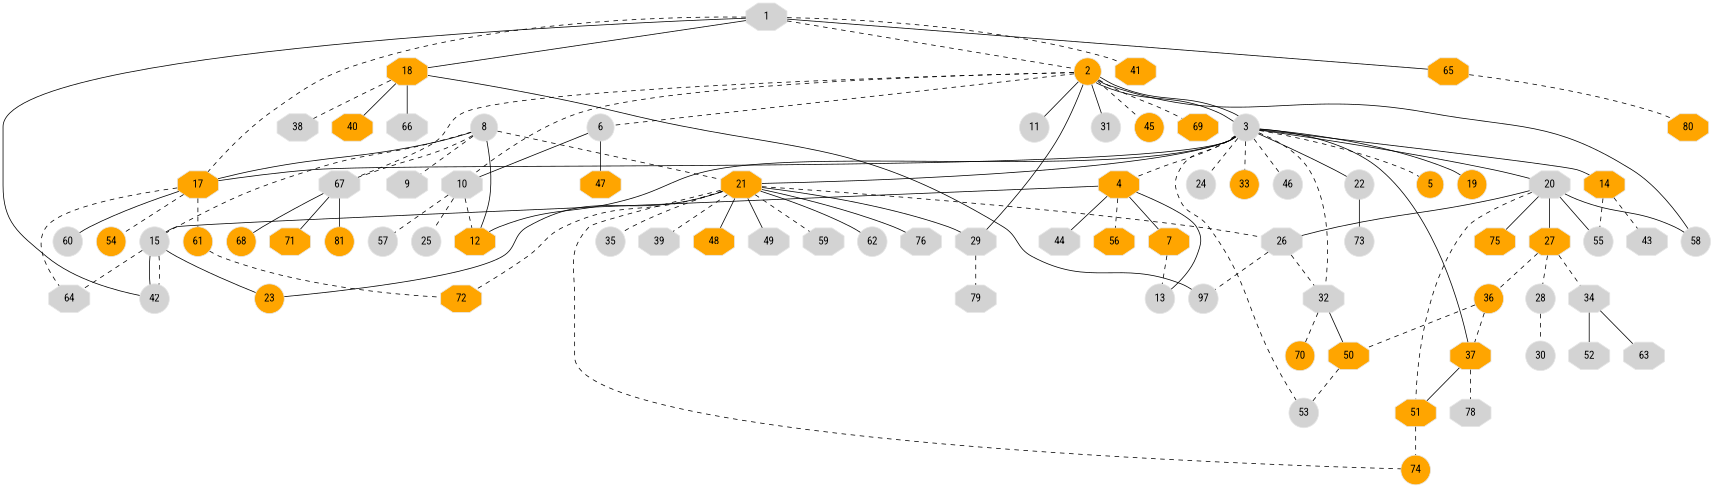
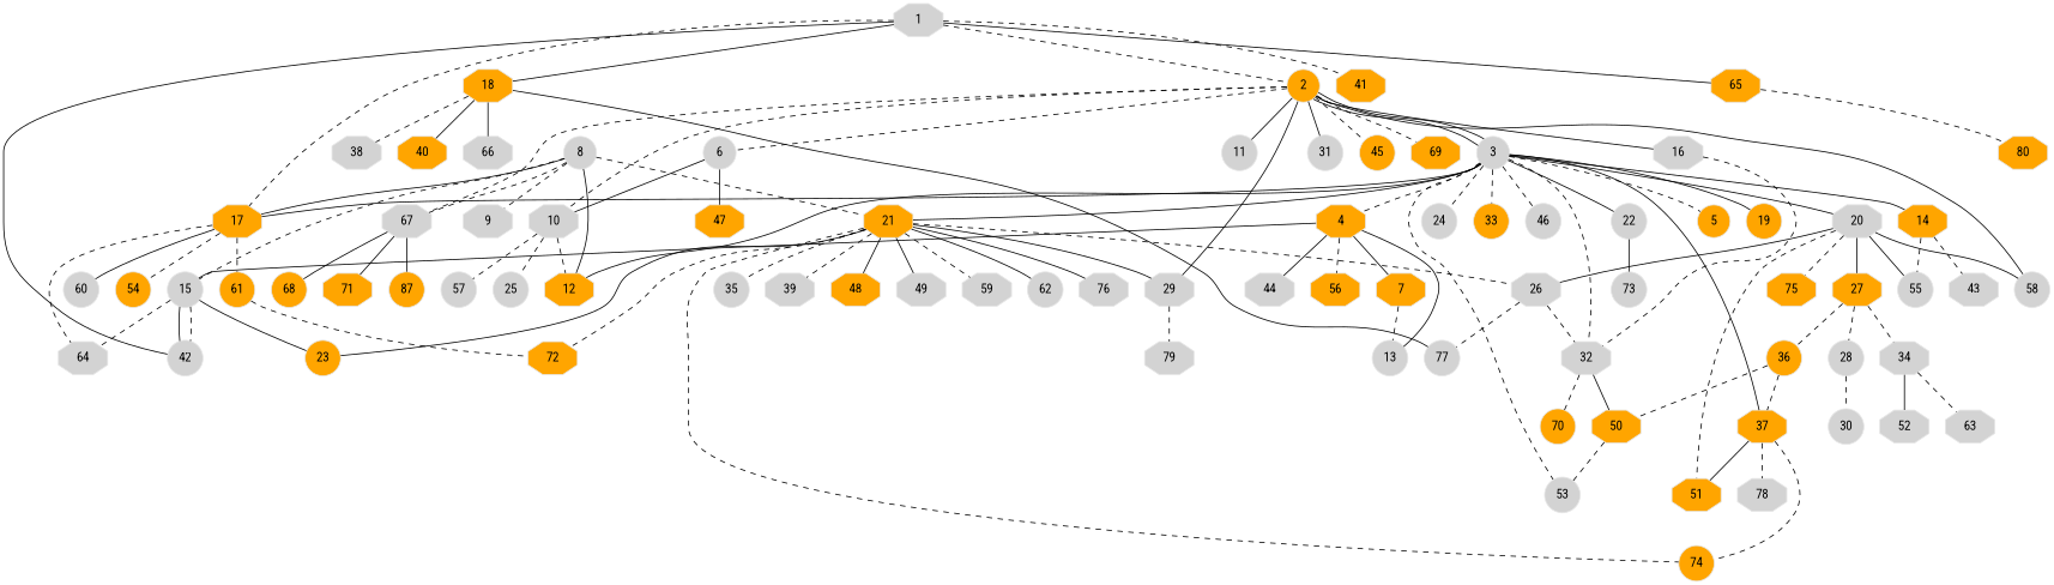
  graph {
    fontname="Roboto Condensed"
    node [color=gray90 fillcolor=lightgrey fontname="Roboto Condensed" shape=octagon style=filled]
    edge [fontname="Roboto Condensed" style=dashed]
    2 [fillcolor=orange shape=circle]
    1
    17 [fillcolor=orange]
    18 [fillcolor=orange]
    41 [fillcolor=orange]
    42 [shape=circle]
    65 [fillcolor=orange]
    3 [shape=circle]
    6 [shape=circle]
    10
    11 [shape=circle]
+   16
    29
    31 [shape=circle]
    45 [fillcolor=orange shape=circle]
    58 [shape=circle]
    67
    69 [fillcolor=orange]
    64
    54 [fillcolor=orange shape=circle]
    60 [shape=circle]
    61 [fillcolor=orange shape=circle]
    38
    40 [fillcolor=orange]
    66
-   77 [shape=circle label=97]
+   77 [shape=circle]
    80 [fillcolor=orange]
    4 [fillcolor=orange]
    5 [fillcolor=orange shape=circle]
    12 [fillcolor=orange]
    14 [fillcolor=orange]
    19 [fillcolor=orange shape=circle]
    20
    21 [fillcolor=orange]
    22 [shape=circle]
    24 [shape=circle]
    32
    33 [fillcolor=orange shape=circle]
    37 [fillcolor=orange]
    46 [shape=circle]
    53 [shape=circle]
    47 [fillcolor=orange]
    25 [shape=circle]
    57 [shape=circle]
    79
    68 [fillcolor=orange shape=circle]
    71 [fillcolor=orange]
-   81 [fillcolor=orange shape=circle]
+   81 [fillcolor=orange shape=circle label=87]
    7 [fillcolor=orange]
    13 [shape=circle]
    44
    56 [fillcolor=orange]
    15 [shape=circle]
    43
    55 [shape=circle]
    26
    27 [fillcolor=orange]
    51 [fillcolor=orange]
    75 [fillcolor=orange]
    23 [fillcolor=orange shape=circle]
    35 [shape=circle]
    39
    48 [fillcolor=orange]
    49
    59
    62 [shape=circle]
    72 [fillcolor=orange]
    74 [fillcolor=orange shape=circle]
    76
    73 [shape=circle]
    50 [fillcolor=orange]
    70 [fillcolor=orange shape=circle]
    78
    8 [shape=circle]
    9
    28 [shape=circle]
    34
    36 [fillcolor=orange shape=circle]
    30 [shape=circle]
    52
    63
    2 -- 3 [style=solid]
    2 -- 3 [style=solid]
    2 -- 6
    2 -- 10
    2 -- 11 [style=solid]
+   2 -- 16 [style=solid]
    2 -- 29 [style=solid]
    2 -- 31 [style=solid]
    2 -- 45
    2 -- 58 [style=solid]
    2 -- 67
    2 -- 69
    1 -- 2
    1 -- 17
    1 -- 18 [style=solid]
    1 -- 41
    1 -- 42 [style=solid]
    1 -- 65 [style=solid]
    17 -- 64
    17 -- 54
    17 -- 60 [style=solid]
    17 -- 61
    18 -- 38
    18 -- 40 [style=solid]
    18 -- 66 [style=solid]
    18 -- 77 [style=solid]
    65 -- 80
    3 -- 17 [style=solid]
    3 -- 4
    3 -- 5
    3 -- 12 [style=solid]
    3 -- 14 [style=solid]
    3 -- 19 [style=solid]
    3 -- 20 [style=solid]
    3 -- 21 [style=solid]
    3 -- 22 [style=solid]
    3 -- 24
    3 -- 32
    3 -- 33
    3 -- 37 [style=solid]
    3 -- 46
    3 -- 53
    6 -- 10 [style=solid]
    6 -- 47 [style=solid]
    10 -- 12
    10 -- 25
    10 -- 57
+   16 -- 32
    29 -- 79
    67 -- 68 [style=solid]
    67 -- 71 [style=solid]
    67 -- 81 [style=solid]
    61 -- 72
    4 -- 7 [style=solid]
    4 -- 13 [style=solid]
    4 -- 44 [style=solid]
    4 -- 56
    4 -- 15 [style=solid]
    14 -- 43
    14 -- 55
    20 -- 58 [style=solid]
    20 -- 55 [style=solid]
    20 -- 26 [style=solid]
    20 -- 27 [style=solid]
    20 -- 51
-   20 -- 75 [style=solid]
+   20 -- 75
    21 -- 29 [style=solid]
    21 -- 26
    21 -- 23 [style=solid]
    21 -- 35
    21 -- 39
    21 -- 48 [style=solid]
    21 -- 49 [style=solid]
    21 -- 59
    21 -- 62 [style=solid]
    21 -- 72
    21 -- 74
    21 -- 76 [style=solid]
    22 -- 73 [style=solid]
    32 -- 50 [style=solid]
    32 -- 70
    37 -- 51 [style=solid]
    37 -- 78
    7 -- 13
    15 -- 42 [style=solid]
    15 -- 42
    15 -- 64
    15 -- 23 [style=solid]
    26 -- 77
    26 -- 32
    27 -- 28
    27 -- 34
    27 -- 36
-   51 -- 74
+   37 -- 74
    50 -- 53
    8 -- 17 [style=solid]
    8 -- 67
    8 -- 12 [style=solid]
    8 -- 21
    8 -- 15
    8 -- 9
    28 -- 30
    34 -- 52 [style=solid]
-   34 -- 63 [style=solid]
+   34 -- 63
    36 -- 37
    36 -- 50
  }
